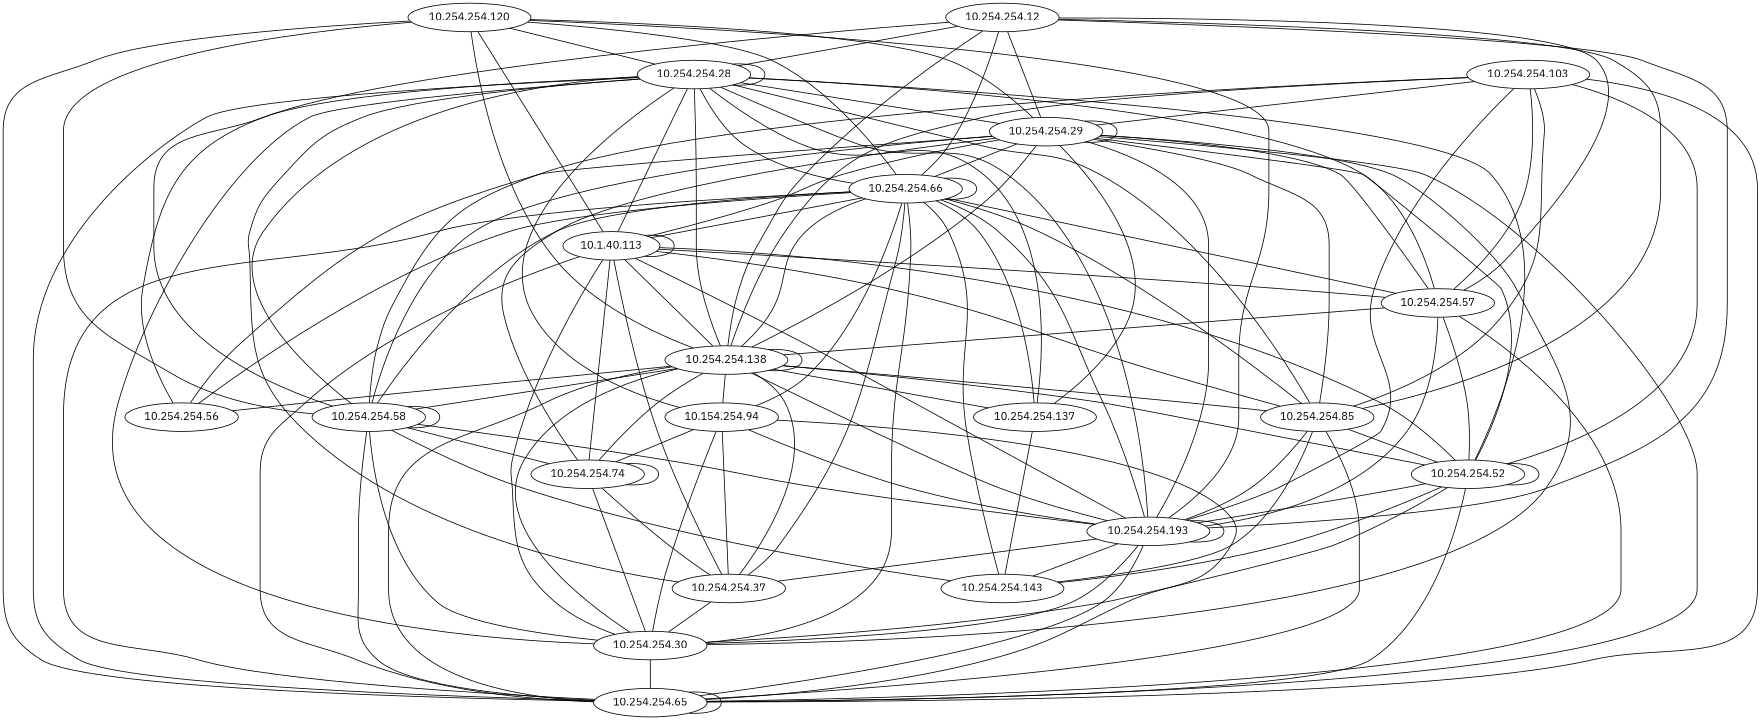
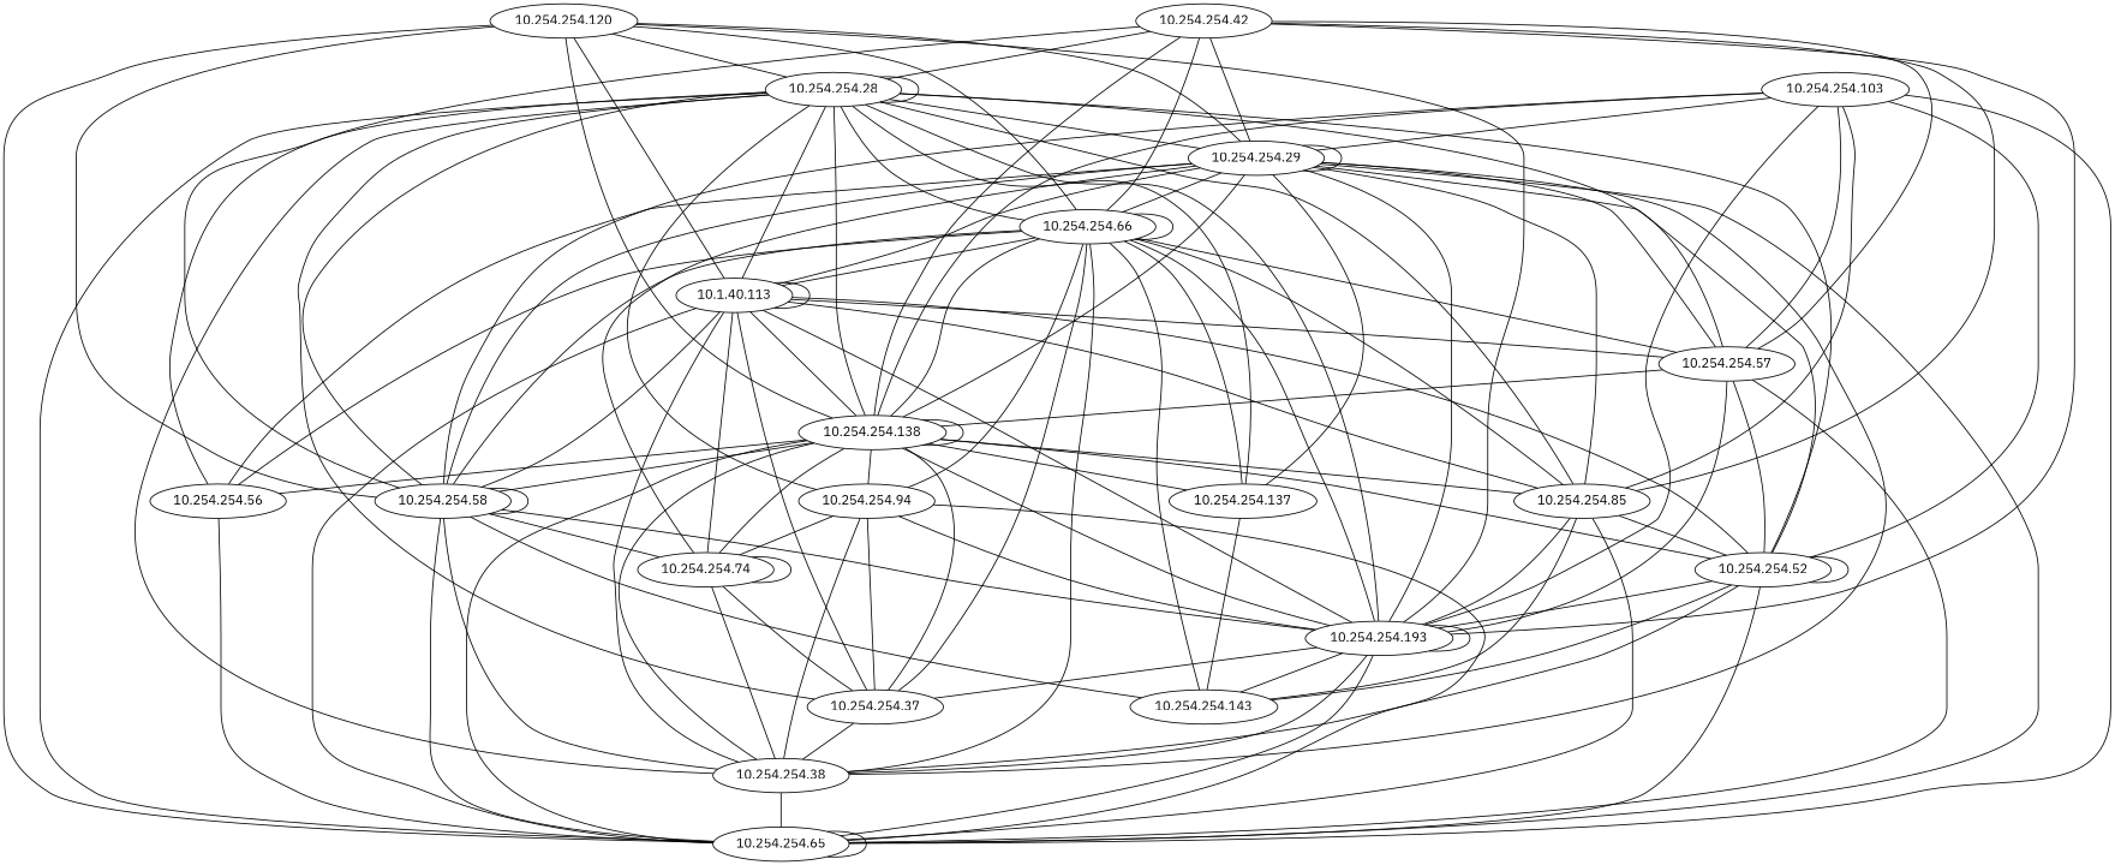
  graph {
    fontname="IBM Plex Sans"
    node [GETURL=8 browser=None date="06/Aug/2007" degree=9 degreeCentrality=0.428571428571 email="foo123@google.com,None" fontname="IBM Plex Sans" from_time="00:05:29" modularity=1 os=None seng=None_google to_date="00:14:54" total_time_hit=7]
    edge [fontname="IBM Plex Sans"]
    "10.254.254.120" [betweennesscentrality=0.0166666666667 browser="MozillaV5.0,FirefoxV2.0.0.6" eigenvector=0.168741739507 from_time="00:05:31" modularity=0 os=Windows to_date="00:12:19"]
    "10.254.254.28" [GETURL=185 betweennesscentrality=0.0728119631691 browser="MozillaV5.0,FirefoxV2.0.0.4" degree=21 degreeCentrality=1.0 eigenvector=0.309462449321 modularity=2 os=Linux total_time_hit=56]
    "10.254.254.29" [GETURL=62 betweennesscentrality=0.0488210334639 browser="MozillaV5.0,FirefoxV1.5.0.12" degree=19 degreeCentrality=0.904761904762 eigenvector=0.289056300586 os=Windows total_time_hit=32]
    "10.254.254.66" [GETURL=41 betweennesscentrality=0.0659769463341 degree=20 degreeCentrality=0.952380952381 eigenvector=0.292730896842 from_time="00:06:07" modularity=3 total_time_hit=30]
    "10.1.40.113" [GETURL=81 betweennesscentrality=0.0186736411736 degree=16 degreeCentrality=0.761904761905 eigenvector=0.259314658984 modularity=4 to_date="00:14:53" total_time_hit=37]
    "10.254.254.138" [GETURL=179 betweennesscentrality=0.162347110561 degree=23 degreeCentrality=1.09523809524 eigenvector=0.321050069154 modularity=0 total_time_hit=53]
    "10.254.254.58" [GETURL=32 betweennesscentrality=0.020425170068 browser="MozillaV5.0,FirefoxV2.0.0.6" degree=15 degreeCentrality=0.714285714286 eigenvector=0.23881547801 modularity=4 os=Windows to_date="00:14:24" total_time_hit=24]
    "10.254.254.193" [GETURL=46 betweennesscentrality=0.0397167250739 degree=19 degreeCentrality=0.904761904762 eigenvector=0.293388586988 from_time="00:06:01" modularity=4 total_time_hit=29]
    "10.254.254.65" [GETURL=36 betweennesscentrality=0.0151645708789 degree=16 degreeCentrality=0.761904761905 eigenvector=0.262384092082 from_time="00:05:30" to_date="00:14:53" total_time_hit=28]
    "10.254.254.57" [GETURL=18 betweennesscentrality=0.00904401154401 browser="MozillaV5.0,FirefoxV2.0.0.6" degree=11 degreeCentrality=0.52380952381 eigenvector=0.197783641567 from_time="00:05:41" os=Windows to_date="00:14:53" total_time_hit=16]
    "10.254.254.85" [GETURL=6 betweennesscentrality=0.00818233353948 degree=11 degreeCentrality=0.52380952381 eigenvector=0.198507209176 from_time="00:05:39" to_date="00:13:52" total_time_hit=6]
    "10.254.254.52" [GETURL=25 betweennesscentrality=0.0083843537415 degree=13 degreeCentrality=0.619047619048 eigenvector=0.210150165901 from_time="00:06:01" total_time_hit=17]
    "10.254.254.137" [GETURL=4 betweennesscentrality=0.00231292517007 browser="MozillaV5.0,FirefoxV1.5.0.1" degree=6 degreeCentrality=0.285714285714 eigenvector=0.112313722345 from_time="00:07:21" modularity=3 os=Mac to_date="00:14:06" total_time_hit=4]
-   "10.254.254.94" [betweennesscentrality=0.000680272108844 browser="MozillaV5.0,FirefoxV2.0.0.4" degree=7 degreeCentrality=0.333333333333 eigenvector=0.13451121197 modularity=4 os=Linux to_date="00:13:40" label="10.154.254.94"]
+   "10.254.254.94" [betweennesscentrality=0.000680272108844 browser="MozillaV5.0,FirefoxV2.0.0.4" degree=7 degreeCentrality=0.333333333333 eigenvector=0.13451121197 modularity=4 os=Linux to_date="00:13:40"]
    "10.254.254.56" [GETURL=5 betweennesscentrality=0.0 browser="MozillaV5.0,FirefoxV1.5.0.12" degree=4 degreeCentrality=0.190476190476 eigenvector=0.088860464079 from_time="00:06:22" modularity=2 os=Windows seng=google to_date="00:13:29" total_time_hit=5]
    "10.254.254.37" [GETURL=10 betweennesscentrality=0.00323129251701 browser="MozillaV5.0,FirefoxV2.0.0.6" degree=8 degreeCentrality=0.380952380952 eigenvector=0.143883323257 modularity=4 os=Windows seng=google total_time_hit=9]
-   "10.254.254.38" [GETURL=20 betweennesscentrality=0.0114722050436 degree=12 degreeCentrality=0.571428571429 eigenvector=0.212203920057 from_time="00:06:01" modularity=4 total_time_hit=17 label="10.254.254.30"]
+   "10.254.254.38" [GETURL=20 betweennesscentrality=0.0114722050436 degree=12 degreeCentrality=0.571428571429 eigenvector=0.212203920057 from_time="00:06:01" modularity=4 total_time_hit=17]
    "10.254.254.74" [GETURL=11 betweennesscentrality=0.00136054421769 eigenvector=0.14030085937 from_time="00:05:31" modularity=4 to_date="00:13:52" total_time_hit=8]
    "10.254.254.143" [GETURL=4 betweennesscentrality=0.00508898508899 degree=7 degreeCentrality=0.333333333333 eigenvector=0.12218584883 from_time="00:06:07" modularity=3 to_date="00:14:53" total_time_hit=4]
    "10.254.254.103" [GETURL=12 betweennesscentrality=0.00244348244348 degree=10 degreeCentrality=0.47619047619 eigenvector=0.191553714311 from_time="00:06:08" to_date="00:13:48" total_time_hit=11]
-   "10.254.254.42" [GETURL=6 betweennesscentrality=0.00148148148148 browser="MozillaV5.0,FirefoxV2.0.0.6" degree=8 degreeCentrality=0.380952380952 eigenvector=0.156917817205 from_time="00:06:30" os=Windows total_time_hit=5 label="10.254.254.12"]
+   "10.254.254.42" [GETURL=6 betweennesscentrality=0.00148148148148 browser="MozillaV5.0,FirefoxV2.0.0.6" degree=8 degreeCentrality=0.380952380952 eigenvector=0.156917817205 from_time="00:06:30" os=Windows total_time_hit=5]
    "10.254.254.120" -- "10.254.254.28"
    "10.254.254.120" -- "10.254.254.29"
    "10.254.254.120" -- "10.254.254.66"
    "10.254.254.120" -- "10.1.40.113"
    "10.254.254.120" -- "10.254.254.138"
    "10.254.254.120" -- "10.254.254.58"
    "10.254.254.120" -- "10.254.254.193"
    "10.254.254.120" -- "10.254.254.65"
    "10.254.254.28" -- "10.254.254.28"
    "10.254.254.28" -- "10.254.254.29"
    "10.254.254.28" -- "10.254.254.66"
    "10.254.254.28" -- "10.1.40.113"
    "10.254.254.28" -- "10.254.254.138"
    "10.254.254.28" -- "10.254.254.58"
    "10.254.254.28" -- "10.254.254.193"
    "10.254.254.28" -- "10.254.254.65"
    "10.254.254.28" -- "10.254.254.57"
    "10.254.254.28" -- "10.254.254.85"
    "10.254.254.28" -- "10.254.254.52"
    "10.254.254.28" -- "10.254.254.137"
    "10.254.254.28" -- "10.254.254.94"
    "10.254.254.28" -- "10.254.254.56"
    "10.254.254.28" -- "10.254.254.37"
    "10.254.254.28" -- "10.254.254.38"
    "10.254.254.29" -- "10.254.254.29"
    "10.254.254.29" -- "10.254.254.66"
    "10.254.254.29" -- "10.1.40.113"
    "10.254.254.29" -- "10.254.254.138"
    "10.254.254.29" -- "10.254.254.58"
    "10.254.254.29" -- "10.254.254.193"
    "10.254.254.29" -- "10.254.254.65"
    "10.254.254.29" -- "10.254.254.57"
    "10.254.254.29" -- "10.254.254.85"
    "10.254.254.29" -- "10.254.254.52"
    "10.254.254.29" -- "10.254.254.137"
    "10.254.254.29" -- "10.254.254.56"
    "10.254.254.29" -- "10.254.254.38"
    "10.254.254.29" -- "10.254.254.74"
    "10.254.254.66" -- "10.254.254.66"
    "10.254.254.66" -- "10.1.40.113"
    "10.254.254.66" -- "10.254.254.138"
    "10.254.254.66" -- "10.254.254.58"
    "10.254.254.66" -- "10.254.254.193"
-   "10.254.254.66" -- "10.254.254.65"
+   "10.254.254.56" -- "10.254.254.65"
    "10.254.254.66" -- "10.254.254.57"
    "10.254.254.66" -- "10.254.254.85"
    "10.254.254.66" -- "10.254.254.137"
    "10.254.254.66" -- "10.254.254.94"
    "10.254.254.66" -- "10.254.254.56"
    "10.254.254.66" -- "10.254.254.37"
    "10.254.254.66" -- "10.254.254.38"
    "10.254.254.66" -- "10.254.254.143"
    "10.1.40.113" -- "10.1.40.113"
    "10.1.40.113" -- "10.254.254.138"
+   "10.1.40.113" -- "10.254.254.58"
    "10.1.40.113" -- "10.254.254.193"
    "10.1.40.113" -- "10.254.254.65"
    "10.1.40.113" -- "10.254.254.57"
    "10.1.40.113" -- "10.254.254.85"
    "10.1.40.113" -- "10.254.254.52"
    "10.1.40.113" -- "10.254.254.37"
    "10.1.40.113" -- "10.254.254.38"
    "10.1.40.113" -- "10.254.254.74"
    "10.254.254.138" -- "10.254.254.138"
    "10.254.254.138" -- "10.254.254.58"
    "10.254.254.138" -- "10.254.254.193"
    "10.254.254.138" -- "10.254.254.65"
    "10.254.254.138" -- "10.254.254.85"
    "10.254.254.138" -- "10.254.254.52"
    "10.254.254.138" -- "10.254.254.137"
    "10.254.254.138" -- "10.254.254.94"
    "10.254.254.138" -- "10.254.254.56"
    "10.254.254.138" -- "10.254.254.37"
    "10.254.254.138" -- "10.254.254.38"
    "10.254.254.138" -- "10.254.254.74"
    "10.254.254.58" -- "10.254.254.58"
    "10.254.254.58" -- "10.254.254.193"
    "10.254.254.58" -- "10.254.254.65"
    "10.254.254.58" -- "10.254.254.38"
    "10.254.254.58" -- "10.254.254.74"
    "10.254.254.58" -- "10.254.254.143"
    "10.254.254.193" -- "10.254.254.193"
    "10.254.254.193" -- "10.254.254.65"
    "10.254.254.193" -- "10.254.254.37"
    "10.254.254.193" -- "10.254.254.38"
    "10.254.254.193" -- "10.254.254.143"
    "10.254.254.65" -- "10.254.254.65"
    "10.254.254.57" -- "10.254.254.138"
    "10.254.254.57" -- "10.254.254.193"
    "10.254.254.57" -- "10.254.254.65"
    "10.254.254.57" -- "10.254.254.52"
    "10.254.254.85" -- "10.254.254.193"
    "10.254.254.85" -- "10.254.254.65"
    "10.254.254.85" -- "10.254.254.52"
    "10.254.254.85" -- "10.254.254.143"
    "10.254.254.52" -- "10.254.254.193"
    "10.254.254.52" -- "10.254.254.65"
    "10.254.254.52" -- "10.254.254.52"
    "10.254.254.52" -- "10.254.254.38"
    "10.254.254.52" -- "10.254.254.143"
    "10.254.254.137" -- "10.254.254.143"
    "10.254.254.94" -- "10.254.254.193"
    "10.254.254.94" -- "10.254.254.65"
    "10.254.254.94" -- "10.254.254.37"
    "10.254.254.94" -- "10.254.254.38"
    "10.254.254.94" -- "10.254.254.74"
    "10.254.254.37" -- "10.254.254.38"
    "10.254.254.38" -- "10.254.254.65"
    "10.254.254.74" -- "10.254.254.37"
    "10.254.254.74" -- "10.254.254.38"
    "10.254.254.74" -- "10.254.254.74"
    "10.254.254.103" -- "10.254.254.29"
    "10.254.254.103" -- "10.254.254.138"
    "10.254.254.103" -- "10.254.254.58"
    "10.254.254.103" -- "10.254.254.193"
    "10.254.254.103" -- "10.254.254.65"
    "10.254.254.103" -- "10.254.254.57"
    "10.254.254.103" -- "10.254.254.85"
    "10.254.254.103" -- "10.254.254.52"
    "10.254.254.42" -- "10.254.254.28"
    "10.254.254.42" -- "10.254.254.29"
    "10.254.254.42" -- "10.254.254.66"
    "10.254.254.42" -- "10.254.254.138"
    "10.254.254.42" -- "10.254.254.58"
    "10.254.254.42" -- "10.254.254.193"
    "10.254.254.42" -- "10.254.254.57"
    "10.254.254.42" -- "10.254.254.85"
  }
